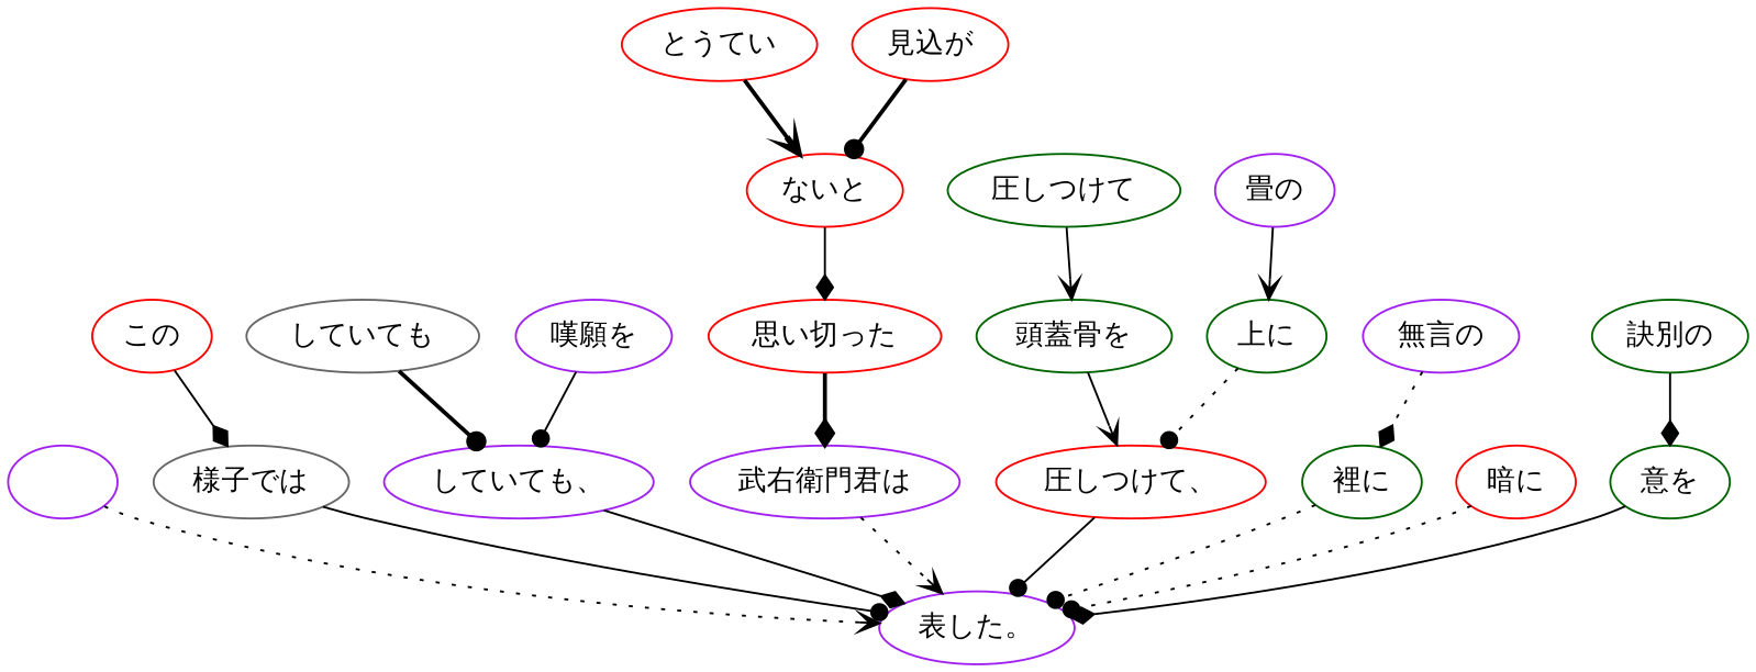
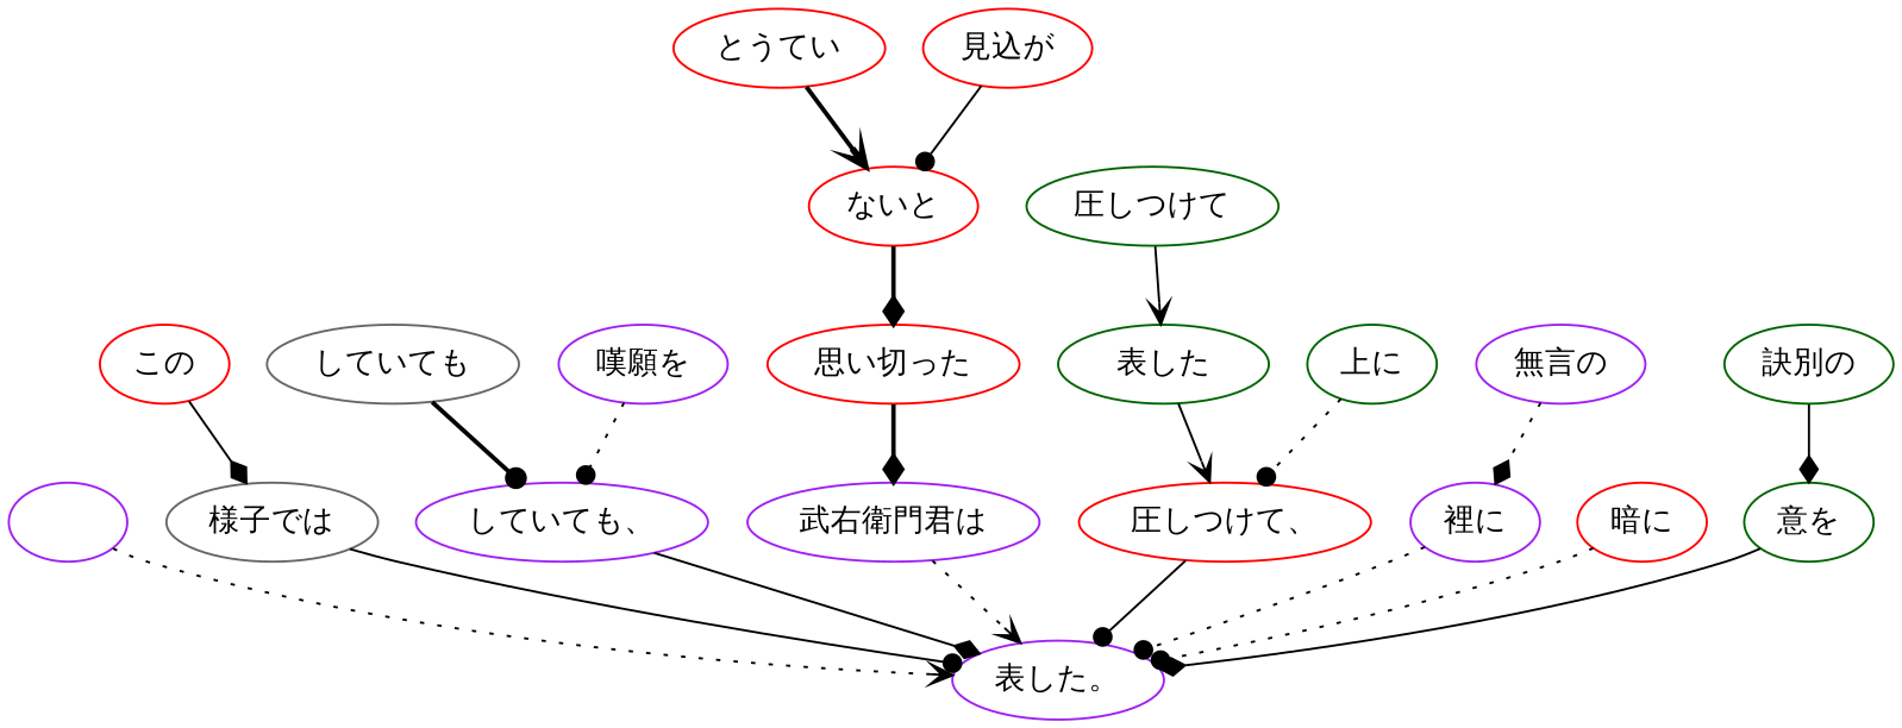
  digraph {
    node [color=purple]
    edge [arrowhead=dot style=solid]
    n1 [label="　"]
    n2 [label="表した。"]
    n3 [color=red label="この"]
    n4 [color=gray40 label="様子では"]
    n5 [color=gray40 label="していても"]
    n6 [label="していても、"]
    n7 [label="嘆願を"]
    n8 [color=red label="とうてい"]
    n9 [color=red label="ないと"]
    n10 [color=red label="思い切った"]
    n11 [color=red label="見込が"]
    n12 [label="武右衛門君は"]
    n13 [color=darkgreen label="圧しつけて"]
-   n14 [color=darkgreen label="頭蓋骨を"]
+   n14 [color=darkgreen label="表した"]
    n15 [color=red label="圧しつけて、"]
-   n16 [label="畳の"]
    n17 [color=darkgreen label="上に"]
    n18 [label="無言の"]
-   n19 [color=darkgreen label="裡に"]
+   n19 [label="裡に"]
    n20 [color=red label="暗に"]
    n21 [color=darkgreen label="訣別の"]
    n22 [color=darkgreen label="意を"]
    n1 -> n2 [arrowhead=vee style=dotted]
    n3 -> n4 [arrowhead=diamond]
    n4 -> n2
    n5 -> n6 [style=bold]
    n6 -> n2 [arrowhead=diamond]
-   n7 -> n6
+   n7 -> n6 [style=dotted]
    n8 -> n9 [arrowhead=vee style=bold]
-   n9 -> n10 [arrowhead=diamond]
+   n9 -> n10 [arrowhead=diamond style=bold]
    n10 -> n12 [arrowhead=diamond style=bold]
-   n11 -> n9 [style=bold]
+   n11 -> n9
    n12 -> n2 [arrowhead=vee style=dotted]
    n13 -> n14 [arrowhead=vee]
    n14 -> n15 [arrowhead=vee]
    n15 -> n2
-   n16 -> n17 [arrowhead=vee]
    n17 -> n15 [style=dotted]
    n18 -> n19 [arrowhead=diamond style=dotted]
    n19 -> n2 [style=dotted]
    n20 -> n2 [style=dotted]
    n21 -> n22 [arrowhead=diamond]
    n22 -> n2 [arrowhead=diamond]
  }
